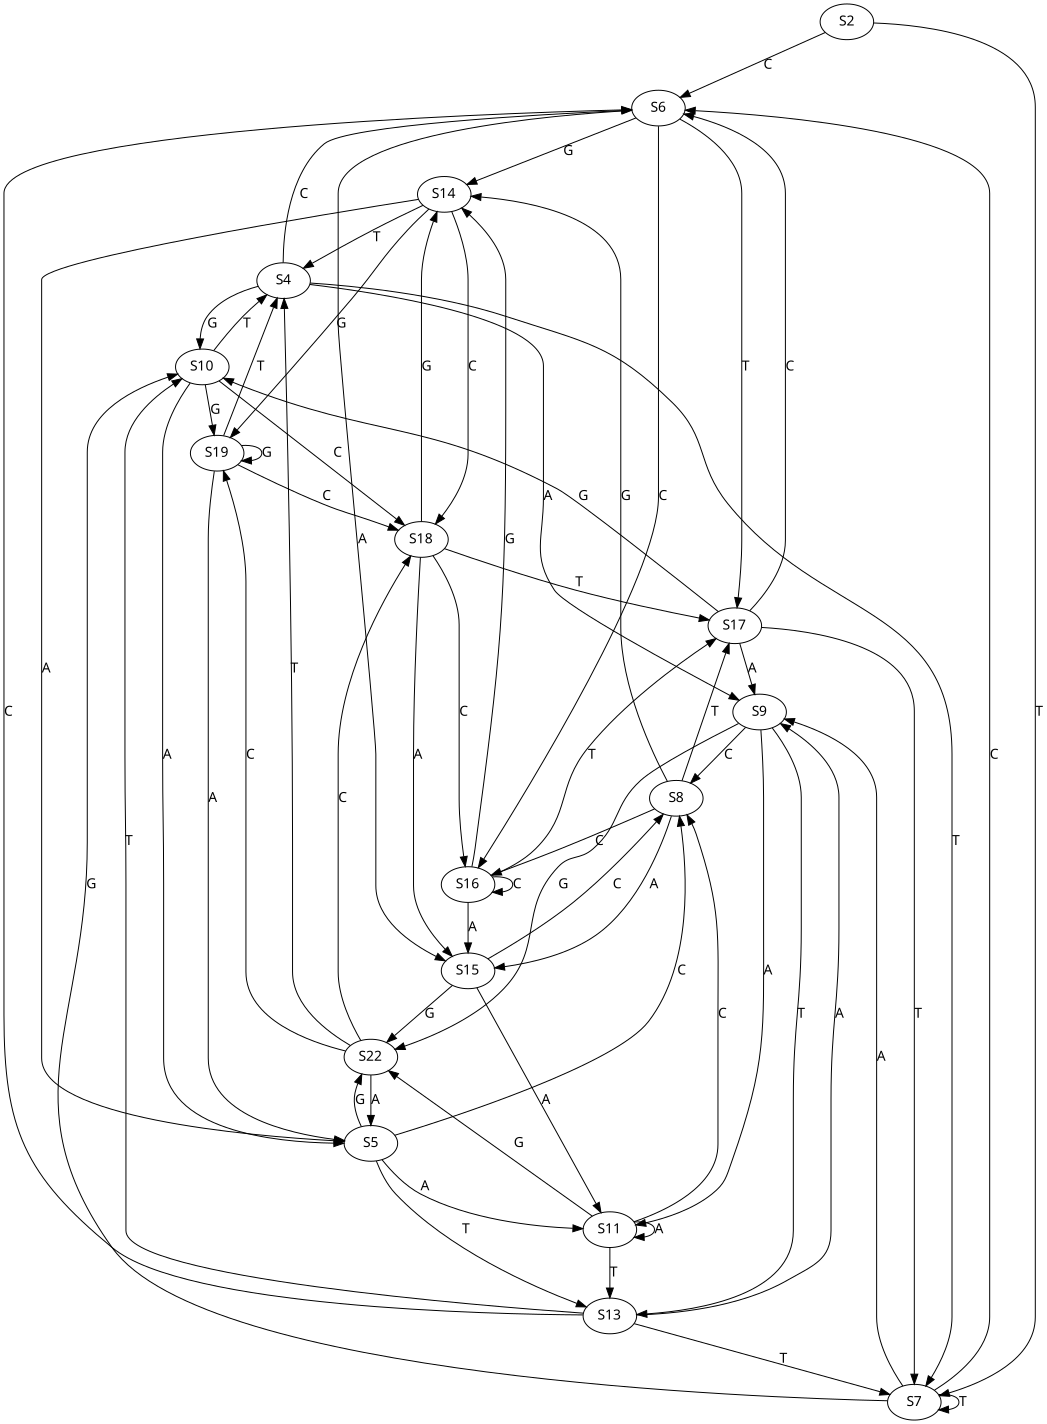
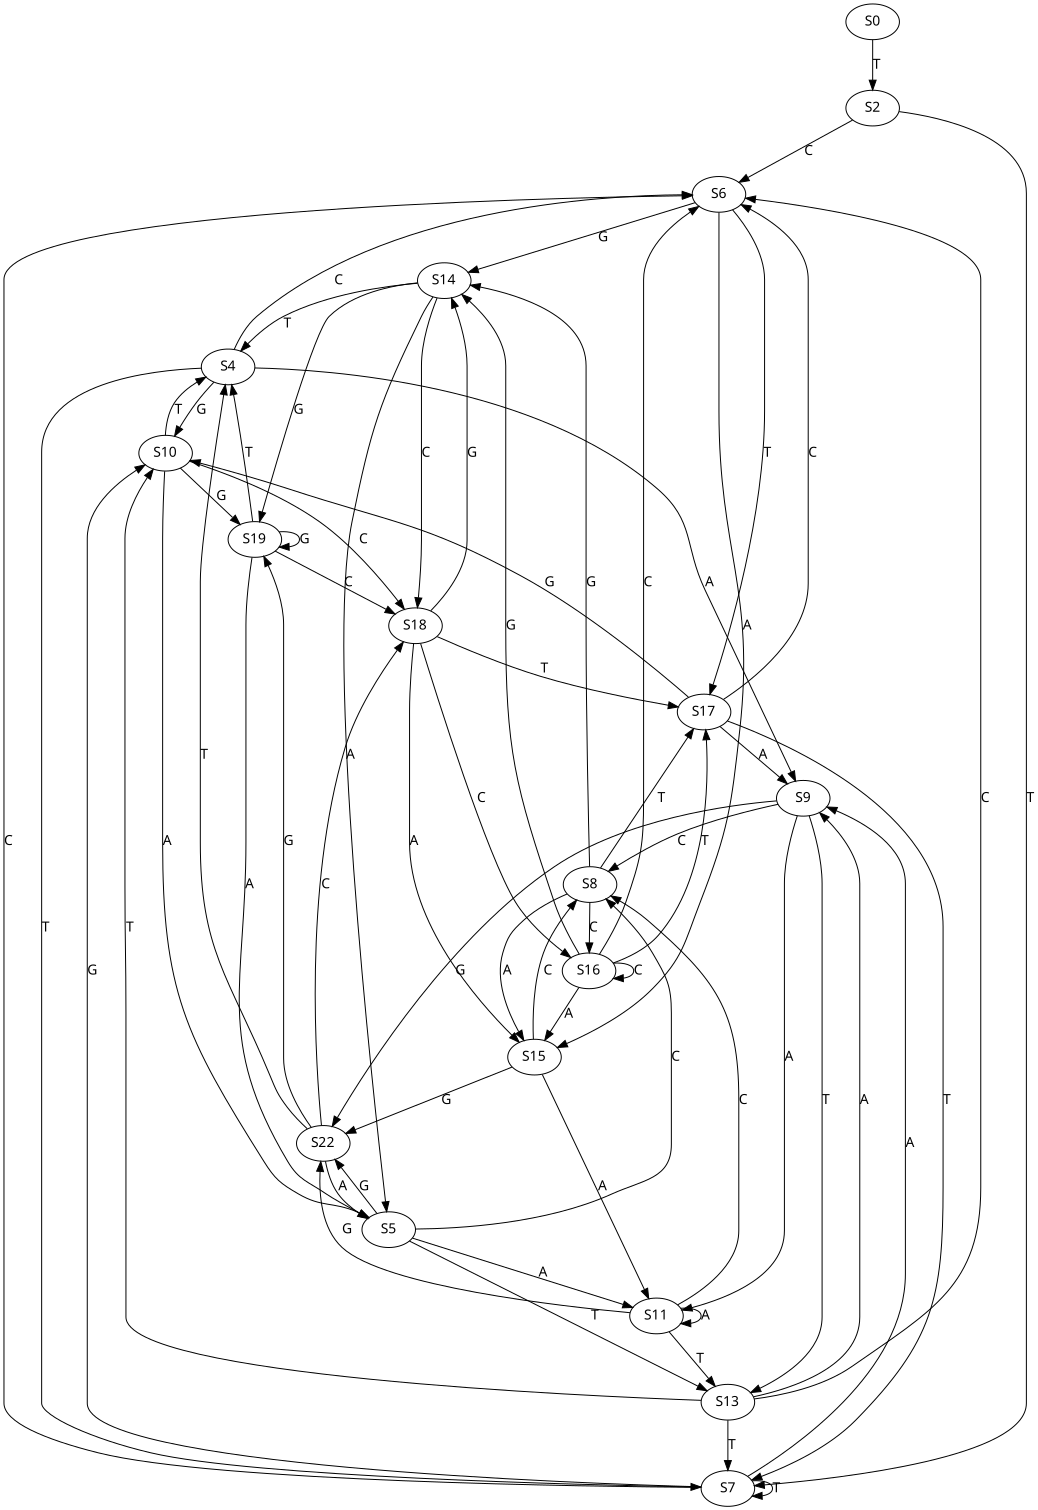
  strict digraph {
    fontname="Noto Sans"
    node [fontname="Noto Sans"]
    edge [fontname="Noto Sans"]
+   S0
    S2
    S6
    S7
    S4
    S9
    S10
    S5
    S8
    S11
    n11 [label=S22]
    S13
    S14
    S15
    S16
    S17
    S18
    S19
+   S0 -> S2 [label=T]
    S2 -> S6 [label=C]
    S2 -> S7 [label=T]
    S6 -> S14 [label=G]
    S6 -> S15 [label=A]
-   S6 -> S16 [label=C]
+   S16 -> S6 [label=C]
    S6 -> S17 [label=T]
    S7 -> S6 [label=C]
    S7 -> S7 [label=T]
    S7 -> S9 [label=A]
    S7 -> S10 [label=G]
    S4 -> S6 [label=C]
    S4 -> S7 [label=T]
    S4 -> S9 [label=A]
    S4 -> S10 [label=G]
    S9 -> S8 [label=C]
    S9 -> S11 [label=A]
    S9 -> n11 [label=G]
    S9 -> S13 [label=T]
    S10 -> S4 [label=T]
    S10 -> S5 [label=A]
    S10 -> S18 [label=C]
    S10 -> S19 [label=G]
    S5 -> S8 [label=C]
    S5 -> S11 [label=A]
    S5 -> n11 [label=G]
    S5 -> S13 [label=T]
    S8 -> S14 [label=G]
    S8 -> S15 [label=A]
    S8 -> S16 [label=C]
    S8 -> S17 [label=T]
    S11 -> S8 [label=C]
    S11 -> S11 [label=A]
    S11 -> n11 [label=G]
    S11 -> S13 [label=T]
    n11 -> S4 [label=T]
    n11 -> S5 [label=A]
    n11 -> S18 [label=C]
-   n11 -> S19 [label=C]
+   n11 -> S19 [label=G]
    S13 -> S6 [label=C]
    S13 -> S7 [label=T]
    S13 -> S9 [label=A]
    S13 -> S10 [label=T]
    S14 -> S4 [label=T]
    S14 -> S5 [label=A]
    S14 -> S18 [label=C]
    S14 -> S19 [label=G]
    S15 -> S8 [label=C]
    S15 -> S11 [label=A]
    S15 -> n11 [label=G]
    S16 -> S14 [label=G]
    S16 -> S15 [label=A]
    S16 -> S16 [label=C]
    S16 -> S17 [label=T]
    S17 -> S6 [label=C]
    S17 -> S7 [label=T]
    S17 -> S9 [label=A]
    S17 -> S10 [label=G]
    S18 -> S14 [label=G]
    S18 -> S15 [label=A]
    S18 -> S16 [label=C]
    S18 -> S17 [label=T]
    S19 -> S4 [label=T]
    S19 -> S5 [label=A]
    S19 -> S18 [label=C]
    S19 -> S19 [label=G]
  }
